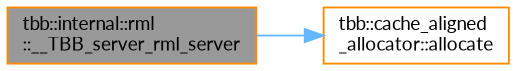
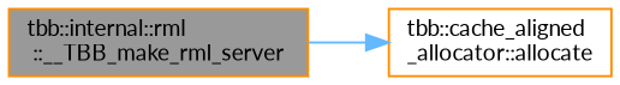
  digraph {
    rankdir=LR
    fontname=Lato
    node [color=darkorange fontname=Lato fontsize=10 shape=box style=filled]
-   n1 [fillcolor=grey60 fontcolor=black height=0.2 label="tbb::internal::rml\l::__TBB_server_rml_server" width=0.4]
+   n1 [fillcolor=grey60 fontcolor=black height=0.2 label="tbb::internal::rml\l::__TBB_make_rml_server" width=0.4]
    n2 [fillcolor=white height=0.2 label="tbb::cache_aligned\l_allocator::allocate" width=0.4]
    n1 -> n2 [color=steelblue1 fontname=Lato fontsize=10 labelfontname=Helvetica labelfontsize=10 style=solid]
  }
